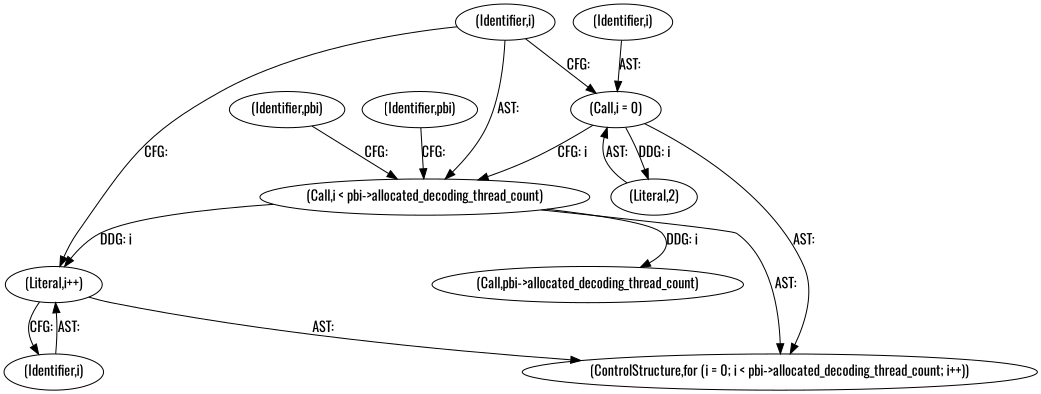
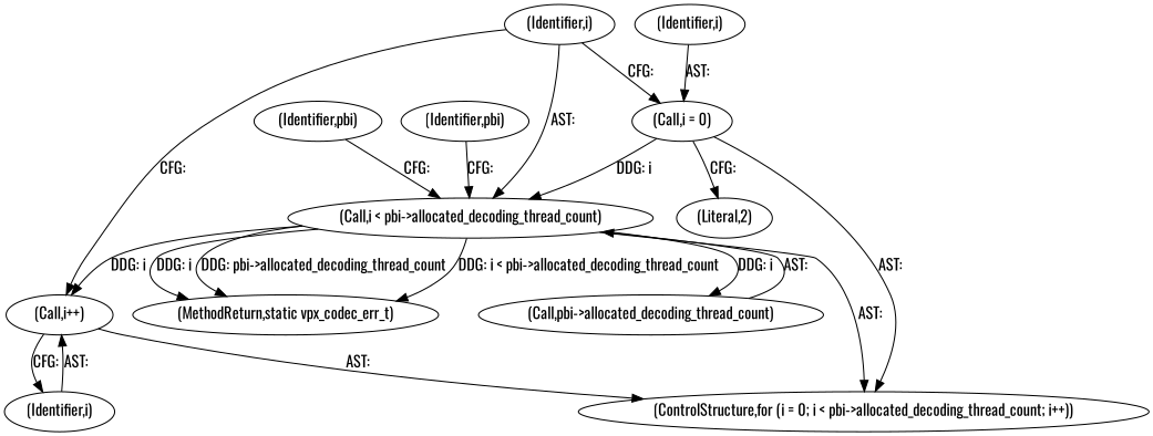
  digraph {
    fontname=Oswald
    node [fontname=Oswald]
    edge [fontname=Oswald]
    n1 [label="(Call,i < pbi->allocated_decoding_thread_count)"]
-   n2 [label="(Literal,i++)"]
+   n2 [label="(Call,i++)"]
    n3 [label="(ControlStructure,for (i = 0; i < pbi->allocated_decoding_thread_count; i++))"]
+   n4 [label="(MethodReturn,static vpx_codec_err_t)"]
    n5 [label="(Call,pbi->allocated_decoding_thread_count)"]
    n6 [label="(Identifier,i)"]
    n7 [label="(Call,i = 0)"]
    n8 [label="(Literal,2)"]
    n9 [label="(Identifier,pbi)"]
    n10 [label="(Identifier,i)"]
    n11 [label="(Identifier,pbi)"]
    n12 [label="(Identifier,i)"]
    n1 -> n2 [label="DDG: i"]
    n1 -> n3 [label="AST: "]
+   n1 -> n4 [label="DDG: pbi->allocated_decoding_thread_count"]
+   n1 -> n4 [label="DDG: i < pbi->allocated_decoding_thread_count"]
+   n1 -> n4 [label="DDG: i"]
    n1 -> n5 [label="DDG: i"]
    n2 -> n3 [label="AST: "]
    n2 -> n6 [label="CFG: "]
+   n5 -> n1 [label="AST: "]
    n6 -> n2 [label="AST: "]
-   n7 -> n1 [label="CFG: i"]
+   n7 -> n1 [label="DDG: i"]
    n7 -> n3 [label="AST: "]
-   n7 -> n8 [label="DDG: i"]
-   n8 -> n7 [label="AST: "]
+   n7 -> n8 [label="CFG: "]
    n9 -> n1 [label="CFG: "]
    n10 -> n7 [label="AST: "]
    n11 -> n1 [label="CFG: "]
    n12 -> n1 [label="AST: "]
    n12 -> n2 [label="CFG: "]
    n12 -> n7 [label="CFG: "]
  }
